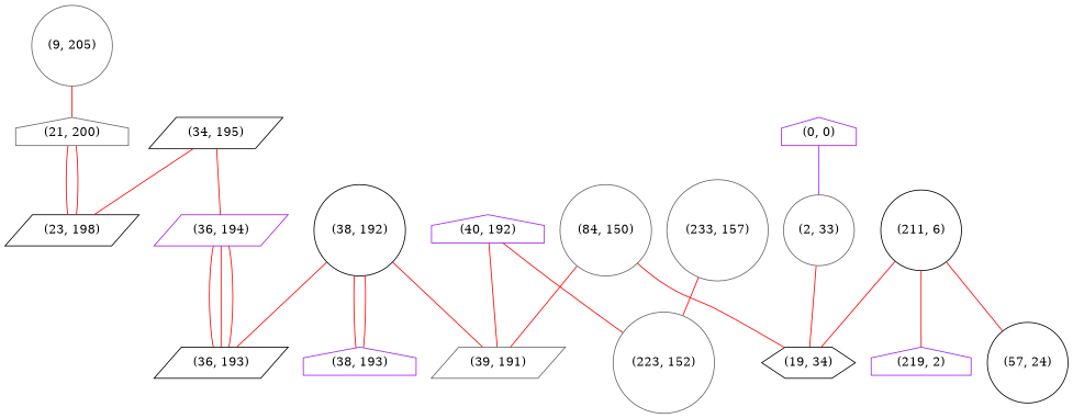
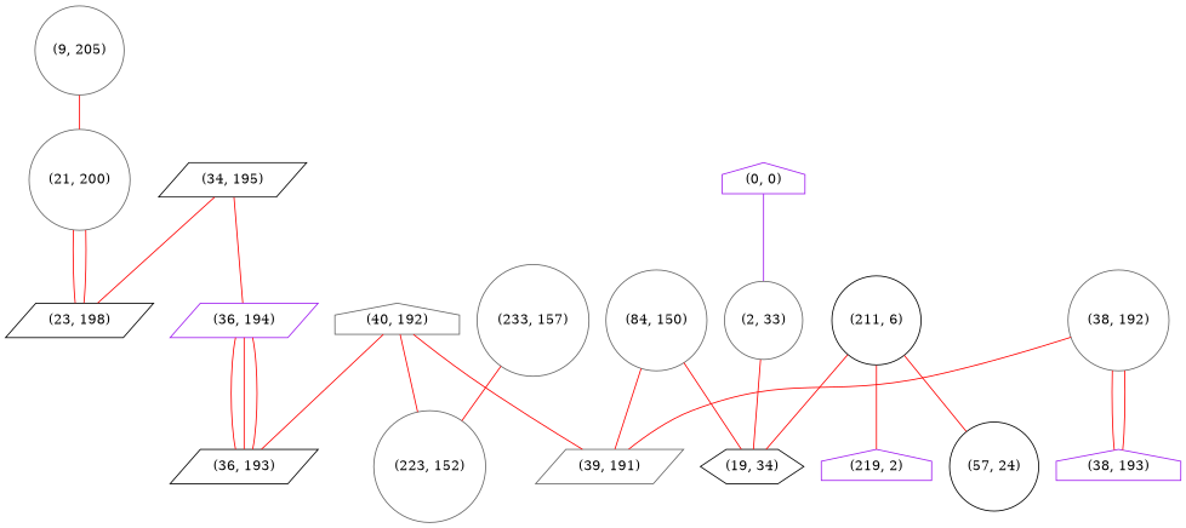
  graph {
    node [color=gray40 shape=circle]
    edge [color=red weight=1]
-   "(21, 200)" [shape=house]
+   "(21, 200)"
    "(9, 205)"
    "(23, 198)" [color=black shape=parallelogram]
    "(0, 0)" [color=purple shape=house]
    "(2, 33)"
    "(19, 34)" [color=black shape=hexagon]
    "(84, 150)"
    "(39, 191)" [shape=parallelogram]
    n9 [color=black label="(211, 6)"]
    "(57, 24)" [color=black]
    "(219, 2)" [color=purple shape=house]
    "(34, 195)" [color=black shape=parallelogram]
    "(36, 194)" [color=purple shape=parallelogram]
    "(36, 193)" [color=black shape=parallelogram]
-   "(40, 192)" [color=purple shape=house]
+   "(40, 192)" [shape=house]
    "(223, 152)"
-   "(38, 192)" [color=black]
+   "(38, 192)"
    "(38, 193)" [color=purple shape=house]
    "(233, 157)"
    "(21, 200)" -- "(23, 198)"
    "(21, 200)" -- "(23, 198)"
    "(9, 205)" -- "(21, 200)"
    "(0, 0)" -- "(2, 33)" [color=purple weight=4]
    "(2, 33)" -- "(19, 34)"
    "(84, 150)" -- "(19, 34)"
    "(84, 150)" -- "(39, 191)"
    n9 -- "(19, 34)"
    n9 -- "(57, 24)"
    n9 -- "(219, 2)"
    "(34, 195)" -- "(23, 198)"
    "(34, 195)" -- "(36, 194)"
    "(36, 194)" -- "(36, 193)"
    "(36, 194)" -- "(36, 193)"
    "(36, 194)" -- "(36, 193)"
    "(40, 192)" -- "(39, 191)"
    "(40, 192)" -- "(223, 152)"
    "(38, 192)" -- "(39, 191)"
-   "(38, 192)" -- "(36, 193)"
+   "(40, 192)" -- "(36, 193)"
    "(38, 192)" -- "(38, 193)"
    "(38, 192)" -- "(38, 193)"
    "(233, 157)" -- "(223, 152)"
  }
